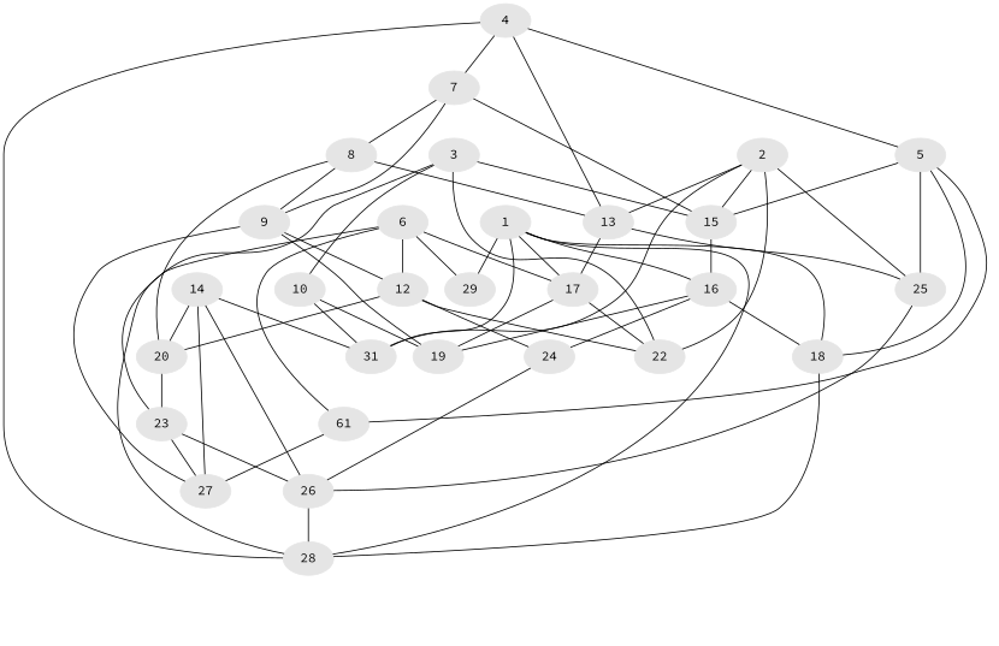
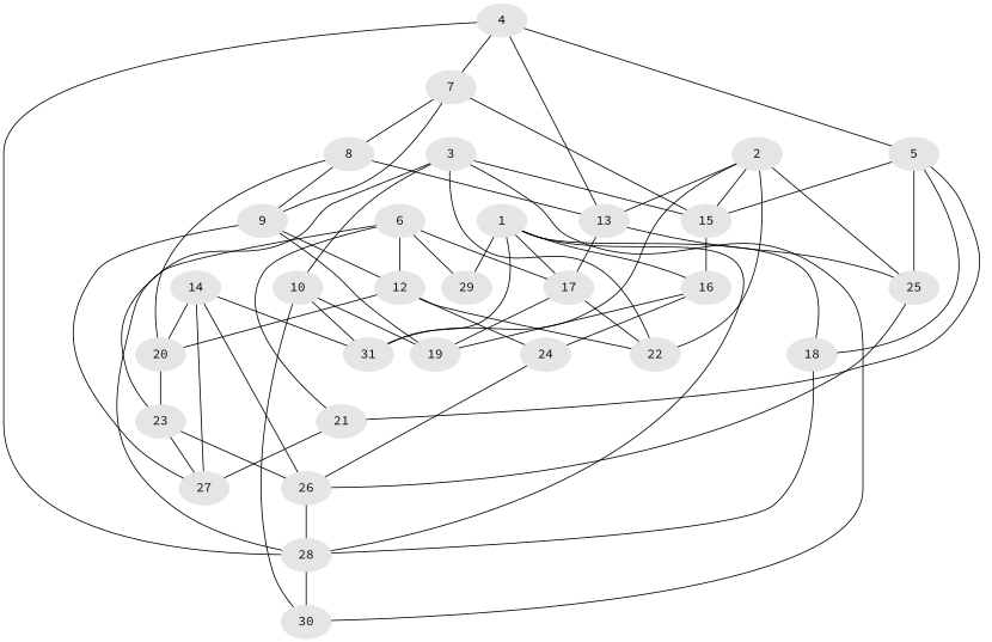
  graph {
    fontname="Source Code Pro"
    node [color=gray90 fontname="Source Code Pro" style=filled]
    edge [fontname="Source Code Pro" weight=1.0]
    1
    16
    17
    18
    28
    29
    31
    19
    24
    22
+   30
    2
    13
    15
    25
    26
    3
    10
    23
    27
    4
    5
    7
-   21 [label=61]
+   21
    8
    9
    6
    12
    20
    14
    1 -- 16
    1 -- 17
    1 -- 18
    1 -- 28
    1 -- 29
    1 -- 31
-   16 -- 18
    16 -- 19
    16 -- 24 [weight=2.0]
    17 -- 19
    17 -- 22
    18 -- 28
+   28 -- 30
    24 -- 26
    2 -- 31
    2 -- 22 [weight=2.0]
    2 -- 13
    2 -- 15
    2 -- 25
    13 -- 17 [weight=2.0]
    13 -- 25
    15 -- 16
    25 -- 26
    26 -- 28
    3 -- 22
+   3 -- 30
    3 -- 15
    3 -- 10 [weight=2.0]
    3 -- 23
    10 -- 31
    10 -- 19 [weight=2.0]
+   10 -- 30
    23 -- 26 [weight=2.0]
    23 -- 27
    4 -- 28
    4 -- 13
    4 -- 5
    4 -- 7
    5 -- 18
    5 -- 15
    5 -- 25 [weight=2.0]
    5 -- 21
    7 -- 15 [weight=2.0]
    7 -- 8 [weight=2.0]
    7 -- 9
    21 -- 27 [weight=2.0]
    8 -- 13
    8 -- 9
    8 -- 20
    9 -- 19 [weight=2.0]
    9 -- 27
    9 -- 12
    6 -- 17
    6 -- 28
    6 -- 29
    6 -- 21
    6 -- 12
    12 -- 24
    12 -- 22
    12 -- 20 [weight=2.0]
    20 -- 23
    14 -- 31
    14 -- 26
    14 -- 27
    14 -- 20
  }
